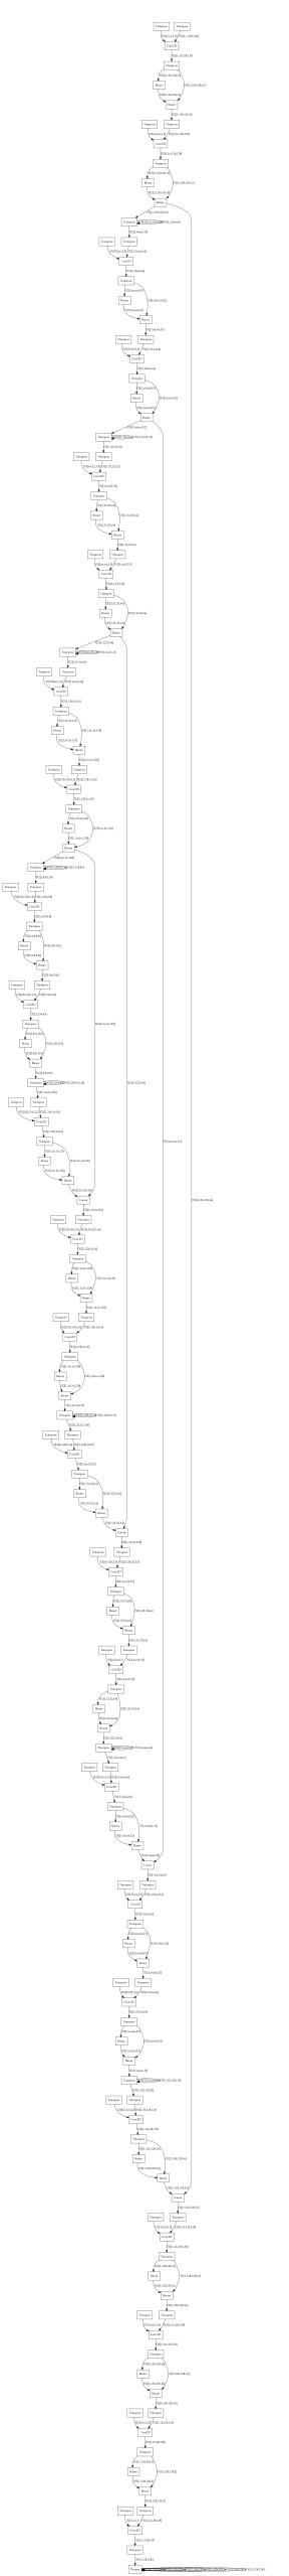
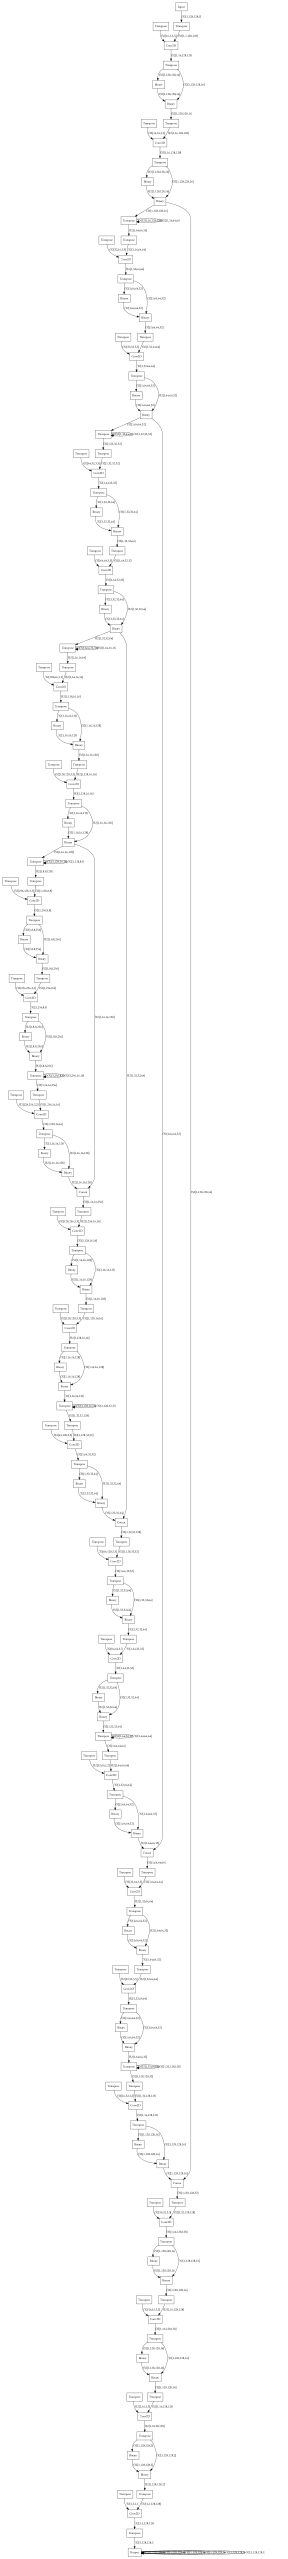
  digraph {
    fontname="EB Garamond"
    node [shape=record fontname="EB Garamond"]
    edge [fontname="EB Garamond"]
    n1 [label="{Transpose}"]
    n2 [label="{Conv2D}"]
    n3 [label="{Transpose}"]
    n4 [label="{Transpose}"]
    n5 [label="{Binary}"]
    n6 [label="{Binary}"]
    n7 [label="{Transpose}"]
    n8 [label="{Conv2D}"]
    n9 [label="{Transpose}"]
    n10 [label="{Transpose}"]
    n11 [label="{Binary}"]
    n12 [label="{Binary}"]
    n13 [label="{Transpose}"]
    n14 [label="{Concat}"]
    n15 [label="{Transpose}"]
    n16 [label="{Conv2D}"]
    n17 [label="{Transpose}"]
    n18 [label="{Transpose}"]
    n19 [label="{Binary}"]
    n20 [label="{Binary}"]
    n21 [label="{Transpose}"]
    n22 [label="{Conv2D}"]
    n23 [label="{Transpose}"]
    n24 [label="{Transpose}"]
    n25 [label="{Binary}"]
    n26 [label="{Binary}"]
    n27 [label="{Transpose}"]
    n28 [label="{Concat}"]
    n29 [label="{Transpose}"]
    n30 [label="{Conv2D}"]
    n31 [label="{Transpose}"]
    n32 [label="{Transpose}"]
    n33 [label="{Binary}"]
    n34 [label="{Binary}"]
    n35 [label="{Transpose}"]
    n36 [label="{Conv2D}"]
    n37 [label="{Transpose}"]
    n38 [label="{Transpose}"]
    n39 [label="{Binary}"]
    n40 [label="{Binary}"]
    n41 [label="{Transpose}"]
    n42 [label="{Concat}"]
    n43 [label="{Transpose}"]
    n44 [label="{Conv2D}"]
    n45 [label="{Transpose}"]
    n46 [label="{Transpose}"]
    n47 [label="{Binary}"]
    n48 [label="{Binary}"]
    n49 [label="{Transpose}"]
    n50 [label="{Conv2D}"]
    n51 [label="{Transpose}"]
    n52 [label="{Transpose}"]
    n53 [label="{Binary}"]
    n54 [label="{Binary}"]
    n55 [label="{Transpose}"]
    n56 [label="{Concat}"]
    n57 [label="{Transpose}"]
    n58 [label="{Conv2D}"]
    n59 [label="{Transpose}"]
    n60 [label="{Transpose}"]
    n61 [label="{Binary}"]
    n62 [label="{Binary}"]
    n63 [label="{Transpose}"]
    n64 [label="{Conv2D}"]
    n65 [label="{Transpose}"]
    n66 [label="{Transpose}"]
    n67 [label="{Binary}"]
    n68 [label="{Binary}"]
    n69 [label="{Transpose}"]
    n70 [label="{Transpose}"]
    n71 [label="{Conv2D}"]
    n72 [label="{Transpose}"]
    n73 [label="{Transpose}"]
    n74 [label="{Binary}"]
    n75 [label="{Binary}"]
    n76 [label="{Transpose}"]
    n77 [label="{Conv2D}"]
    n78 [label="{Transpose}"]
    n79 [label="{Transpose}"]
    n80 [label="{Binary}"]
    n81 [label="{Binary}"]
    n82 [label="{Transpose}"]
    n83 [label="{Conv2D}"]
    n84 [label="{Transpose}"]
    n85 [label="{Transpose}"]
    n86 [label="{Binary}"]
    n87 [label="{Binary}"]
    n88 [label="{Transpose}"]
    n89 [label="{Transpose}"]
    n90 [label="{Conv2D}"]
    n91 [label="{Transpose}"]
    n92 [label="{Transpose}"]
    n93 [label="{Binary}"]
    n94 [label="{Binary}"]
    n95 [label="{Transpose}"]
    n96 [label="{Conv2D}"]
    n97 [label="{Transpose}"]
    n98 [label="{Transpose}"]
    n99 [label="{Binary}"]
    n100 [label="{Binary}"]
    n101 [label="{Transpose}"]
    n102 [label="{Conv2D}"]
    n103 [label="{Transpose}"]
    n104 [label="{Transpose}"]
    n105 [label="{Binary}"]
    n106 [label="{Binary}"]
    n107 [label="{Transpose}"]
    n108 [label="{Transpose}"]
    n109 [label="{Conv2D}"]
    n110 [label="{Transpose}"]
    n111 [label="{Transpose}"]
    n112 [label="{Binary}"]
    n113 [label="{Binary}"]
    n114 [label="{Transpose}"]
    n115 [label="{Conv2D}"]
    n116 [label="{Transpose}"]
    n117 [label="{Transpose}"]
    n118 [label="{Binary}"]
    n119 [label="{Binary}"]
    n120 [label="{Transpose}"]
    n121 [label="{Conv2D}"]
    n122 [label="{Transpose}"]
    n123 [label="{Transpose}"]
    n124 [label="{Binary}"]
    n125 [label="{Binary}"]
    n126 [label="{Transpose}"]
    n127 [label="{Transpose}"]
    n128 [label="{Conv2D}"]
    n129 [label="{Transpose}"]
    n130 [label="{Transpose}"]
    n131 [label="{Binary}"]
    n132 [label="{Binary}"]
    n133 [label="{Transpose}"]
    n134 [label="{Conv2D}"]
    n135 [label="{Transpose}"]
    n136 [label="{Transpose}"]
    n137 [label="{Binary}"]
    n138 [label="{Binary}"]
    n139 [label="{Transpose}"]
    n140 [label="{Conv2D}"]
    n141 [label="{Transpose}"]
    n142 [label="{Transpose}"]
    n143 [label="{Binary}"]
    n144 [label="{Binary}"]
    n145 [label="{Transpose}"]
    n146 [label="{Conv2D}"]
    n147 [label="{Transpose}"]
    n148 [label="{Transpose}"]
    n149 [label="{Binary}"]
    n150 [label="{Binary}"]
    n151 [label="{Transpose}"]
    n152 [label="{Conv2D}"]
    n153 [label="{Transpose}"]
    n154 [label="{Transpose}"]
    n155 [label="{Output}"]
+   n156 [label="{Input}"]
    n1 -> n2 [label="f32[1,1,128,128]"]
    n2 -> n4 [label="f32[1,16,128,128]"]
    n3 -> n2 [label="f32[16,1,3,3]"]
    n4 -> n5 [label="f32[1,128,128,16]"]
    n4 -> n6 [label="f32[1,128,128,16]"]
    n5 -> n6 [label="f32[1,128,128,16]"]
    n6 -> n7 [label="f32[1,128,128,16]"]
    n7 -> n8 [label="f32[1,16,128,128]"]
    n8 -> n10 [label="f32[1,16,128,128]"]
    n9 -> n8 [label="f32[16,16,3,3]"]
    n10 -> n11 [label="f32[1,128,128,16]"]
    n10 -> n12 [label="f32[1,128,128,16]"]
    n11 -> n12 [label="f32[1,128,128,16]"]
    n12 -> n13 [label="f32[1,128,128,16]"]
    n12 -> n14 [label="f32[1,128,128,16]"]
    n13 -> n13 [label="f32[1,16,128,128]"]
    n13 -> n13 [label="f32[1,16,64,64]"]
    n13 -> n15 [label="f32[1,64,64,16]"]
    n14 -> n133 [label="f32[1,128,128,32]"]
    n15 -> n16 [label="f32[1,16,64,64]"]
    n16 -> n18 [label="f32[1,32,64,64]"]
    n17 -> n16 [label="f32[32,16,3,3]"]
    n18 -> n19 [label="f32[1,64,64,32]"]
    n18 -> n20 [label="f32[1,64,64,32]"]
    n19 -> n20 [label="f32[1,64,64,32]"]
    n20 -> n21 [label="f32[1,64,64,32]"]
    n21 -> n22 [label="f32[1,32,64,64]"]
    n22 -> n24 [label="f32[1,32,64,64]"]
    n23 -> n22 [label="f32[32,32,3,3]"]
    n24 -> n25 [label="f32[1,64,64,32]"]
    n24 -> n26 [label="f32[1,64,64,32]"]
    n25 -> n26 [label="f32[1,64,64,32]"]
    n26 -> n27 [label="f32[1,64,64,32]"]
    n26 -> n28 [label="f32[1,64,64,32]"]
    n27 -> n27 [label="f32[1,32,64,64]"]
    n27 -> n27 [label="f32[1,32,32,32]"]
    n27 -> n29 [label="f32[1,32,32,32]"]
    n28 -> n114 [label="f32[1,64,64,64]"]
    n29 -> n30 [label="f32[1,32,32,32]"]
    n30 -> n32 [label="f32[1,64,32,32]"]
    n31 -> n30 [label="f32[64,32,3,3]"]
    n32 -> n33 [label="f32[1,32,32,64]"]
    n32 -> n34 [label="f32[1,32,32,64]"]
    n33 -> n34 [label="f32[1,32,32,64]"]
    n34 -> n35 [label="f32[1,32,32,64]"]
    n35 -> n36 [label="f32[1,64,32,32]"]
    n36 -> n38 [label="f32[1,64,32,32]"]
    n37 -> n36 [label="f32[64,64,3,3]"]
    n38 -> n39 [label="f32[1,32,32,64]"]
    n38 -> n40 [label="f32[1,32,32,64]"]
    n39 -> n40 [label="f32[1,32,32,64]"]
    n40 -> n41 [label="f32[1,32,32,64]"]
    n40 -> n42 [label="f32[1,32,32,64]"]
    n41 -> n41 [label="f32[1,64,32,32]"]
    n41 -> n41 [label="f32[1,64,16,16]"]
    n41 -> n43 [label="f32[1,16,16,64]"]
    n42 -> n95 [label="f32[1,32,32,128]"]
    n43 -> n44 [label="f32[1,64,16,16]"]
    n44 -> n46 [label="f32[1,128,16,16]"]
    n45 -> n44 [label="f32[128,64,3,3]"]
    n46 -> n47 [label="f32[1,16,16,128]"]
    n46 -> n48 [label="f32[1,16,16,128]"]
    n47 -> n48 [label="f32[1,16,16,128]"]
    n48 -> n49 [label="f32[1,16,16,128]"]
    n49 -> n50 [label="f32[1,128,16,16]"]
    n50 -> n52 [label="f32[1,128,16,16]"]
    n51 -> n50 [label="f32[128,128,3,3]"]
    n52 -> n53 [label="f32[1,16,16,128]"]
    n52 -> n54 [label="f32[1,16,16,128]"]
    n53 -> n54 [label="f32[1,16,16,128]"]
    n54 -> n55 [label="f32[1,16,16,128]"]
    n54 -> n56 [label="f32[1,16,16,128]"]
    n55 -> n55 [label="f32[1,128,16,16]"]
    n55 -> n55 [label="f32[1,128,8,8]"]
    n55 -> n57 [label="f32[1,8,8,128]"]
    n56 -> n76 [label="f32[1,16,16,256]"]
    n57 -> n58 [label="f32[1,128,8,8]"]
    n58 -> n60 [label="f32[1,256,8,8]"]
    n59 -> n58 [label="f32[256,128,3,3]"]
    n60 -> n61 [label="f32[1,8,8,256]"]
    n60 -> n62 [label="f32[1,8,8,256]"]
    n61 -> n62 [label="f32[1,8,8,256]"]
    n62 -> n63 [label="f32[1,8,8,256]"]
    n63 -> n64 [label="f32[1,256,8,8]"]
    n64 -> n66 [label="f32[1,256,8,8]"]
    n65 -> n64 [label="f32[256,256,3,3]"]
    n66 -> n67 [label="f32[1,8,8,256]"]
    n66 -> n68 [label="f32[1,8,8,256]"]
    n67 -> n68 [label="f32[1,8,8,256]"]
    n68 -> n69 [label="f32[1,8,8,256]"]
    n69 -> n69 [label="f32[1,256,8,8]"]
    n69 -> n69 [label="f32[1,256,16,16]"]
    n69 -> n70 [label="f32[1,16,16,256]"]
    n70 -> n71 [label="f32[1,256,16,16]"]
    n71 -> n73 [label="f32[1,128,16,16]"]
    n72 -> n71 [label="f32[128,256,2,2]"]
    n73 -> n74 [label="f32[1,16,16,128]"]
    n73 -> n75 [label="f32[1,16,16,128]"]
    n74 -> n75 [label="f32[1,16,16,128]"]
    n75 -> n56 [label="f32[1,16,16,128]"]
    n76 -> n77 [label="f32[1,256,16,16]"]
    n77 -> n79 [label="f32[1,128,16,16]"]
    n78 -> n77 [label="f32[128,256,3,3]"]
    n79 -> n80 [label="f32[1,16,16,128]"]
    n79 -> n81 [label="f32[1,16,16,128]"]
    n80 -> n81 [label="f32[1,16,16,128]"]
    n81 -> n82 [label="f32[1,16,16,128]"]
    n82 -> n83 [label="f32[1,128,16,16]"]
    n83 -> n85 [label="f32[1,128,16,16]"]
    n84 -> n83 [label="f32[128,128,3,3]"]
    n85 -> n86 [label="f32[1,16,16,128]"]
    n85 -> n87 [label="f32[1,16,16,128]"]
    n86 -> n87 [label="f32[1,16,16,128]"]
    n87 -> n88 [label="f32[1,16,16,128]"]
    n88 -> n88 [label="f32[1,128,16,16]"]
    n88 -> n88 [label="f32[1,128,32,32]"]
    n88 -> n89 [label="f32[1,32,32,128]"]
    n89 -> n90 [label="f32[1,128,32,32]"]
    n90 -> n92 [label="f32[1,64,32,32]"]
    n91 -> n90 [label="f32[64,128,2,2]"]
    n92 -> n93 [label="f32[1,32,32,64]"]
    n92 -> n94 [label="f32[1,32,32,64]"]
    n93 -> n94 [label="f32[1,32,32,64]"]
    n94 -> n42 [label="f32[1,32,32,64]"]
    n95 -> n96 [label="f32[1,128,32,32]"]
    n96 -> n98 [label="f32[1,64,32,32]"]
    n97 -> n96 [label="f32[64,128,3,3]"]
    n98 -> n99 [label="f32[1,32,32,64]"]
    n98 -> n100 [label="f32[1,32,32,64]"]
    n99 -> n100 [label="f32[1,32,32,64]"]
    n100 -> n101 [label="f32[1,32,32,64]"]
    n101 -> n102 [label="f32[1,64,32,32]"]
    n102 -> n104 [label="f32[1,64,32,32]"]
    n103 -> n102 [label="f32[64,64,3,3]"]
    n104 -> n105 [label="f32[1,32,32,64]"]
    n104 -> n106 [label="f32[1,32,32,64]"]
    n105 -> n106 [label="f32[1,32,32,64]"]
    n106 -> n107 [label="f32[1,32,32,64]"]
    n107 -> n107 [label="f32[1,64,32,32]"]
    n107 -> n107 [label="f32[1,64,64,64]"]
    n107 -> n108 [label="f32[1,64,64,64]"]
    n108 -> n109 [label="f32[1,64,64,64]"]
    n109 -> n111 [label="f32[1,32,64,64]"]
    n110 -> n109 [label="f32[32,64,2,2]"]
    n111 -> n112 [label="f32[1,64,64,32]"]
    n111 -> n113 [label="f32[1,64,64,32]"]
    n112 -> n113 [label="f32[1,64,64,32]"]
    n113 -> n28 [label="f32[1,64,64,32]"]
    n114 -> n115 [label="f32[1,64,64,64]"]
    n115 -> n117 [label="f32[1,32,64,64]"]
    n116 -> n115 [label="f32[32,64,3,3]"]
    n117 -> n118 [label="f32[1,64,64,32]"]
    n117 -> n119 [label="f32[1,64,64,32]"]
    n118 -> n119 [label="f32[1,64,64,32]"]
    n119 -> n120 [label="f32[1,64,64,32]"]
    n120 -> n121 [label="f32[1,32,64,64]"]
    n121 -> n123 [label="f32[1,32,64,64]"]
    n122 -> n121 [label="f32[32,32,3,3]"]
    n123 -> n124 [label="f32[1,64,64,32]"]
    n123 -> n125 [label="f32[1,64,64,32]"]
    n124 -> n125 [label="f32[1,64,64,32]"]
    n125 -> n126 [label="f32[1,64,64,32]"]
    n126 -> n126 [label="f32[1,32,64,64]"]
    n126 -> n126 [label="f32[1,32,128,128]"]
    n126 -> n127 [label="f32[1,128,128,32]"]
    n127 -> n128 [label="f32[1,32,128,128]"]
    n128 -> n130 [label="f32[1,16,128,128]"]
    n129 -> n128 [label="f32[16,32,2,2]"]
    n130 -> n131 [label="f32[1,128,128,16]"]
    n130 -> n132 [label="f32[1,128,128,16]"]
    n131 -> n132 [label="f32[1,128,128,16]"]
    n132 -> n14 [label="f32[1,128,128,16]"]
    n133 -> n134 [label="f32[1,32,128,128]"]
    n134 -> n136 [label="f32[1,16,128,128]"]
    n135 -> n134 [label="f32[16,32,3,3]"]
    n136 -> n137 [label="f32[1,128,128,16]"]
    n136 -> n138 [label="f32[1,128,128,16]"]
    n137 -> n138 [label="f32[1,128,128,16]"]
    n138 -> n139 [label="f32[1,128,128,16]"]
    n139 -> n140 [label="f32[1,16,128,128]"]
    n140 -> n142 [label="f32[1,16,128,128]"]
    n141 -> n140 [label="f32[16,16,3,3]"]
    n142 -> n143 [label="f32[1,128,128,16]"]
    n142 -> n144 [label="f32[1,128,128,16]"]
    n143 -> n144 [label="f32[1,128,128,16]"]
    n144 -> n145 [label="f32[1,128,128,16]"]
    n145 -> n146 [label="f32[1,16,128,128]"]
    n146 -> n148 [label="f32[1,2,128,128]"]
    n147 -> n146 [label="f32[2,16,3,3]"]
    n148 -> n149 [label="f32[1,128,128,2]"]
    n148 -> n150 [label="f32[1,128,128,2]"]
    n149 -> n150 [label="f32[1,128,128,2]"]
    n150 -> n151 [label="f32[1,128,128,2]"]
    n151 -> n152 [label="f32[1,2,128,128]"]
    n152 -> n154 [label="f32[1,1,128,128]"]
    n153 -> n152 [label="f32[1,2,1,1]"]
    n154 -> n155 [label="f32[1,128,128,1]"]
    n155 -> n155 [label="f32[1,128,128,1]"]
    n155 -> n155 [label="f32[1,128,128,1]"]
    n155 -> n155 [label="f32[1,128,128,1]"]
    n155 -> n155 [label="f32[1,128,128,1]"]
    n155 -> n155 [label="f32[1,128,128,1]"]
    n155 -> n155 [label="f32[1,128,128,1]"]
+   n156 -> n1 [label="f32[1,128,128,1]"]
  }
